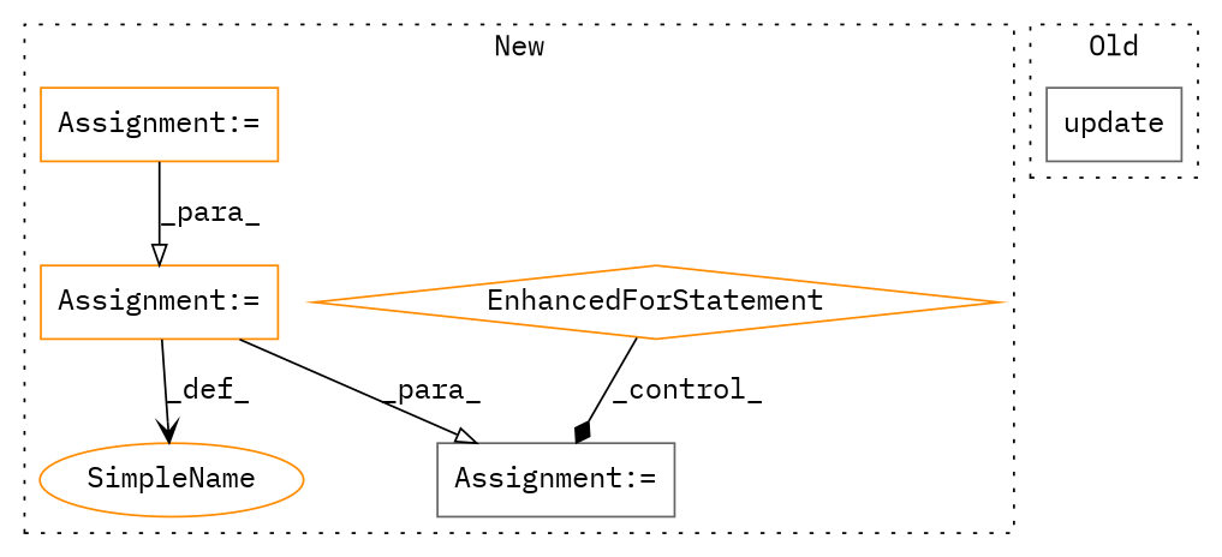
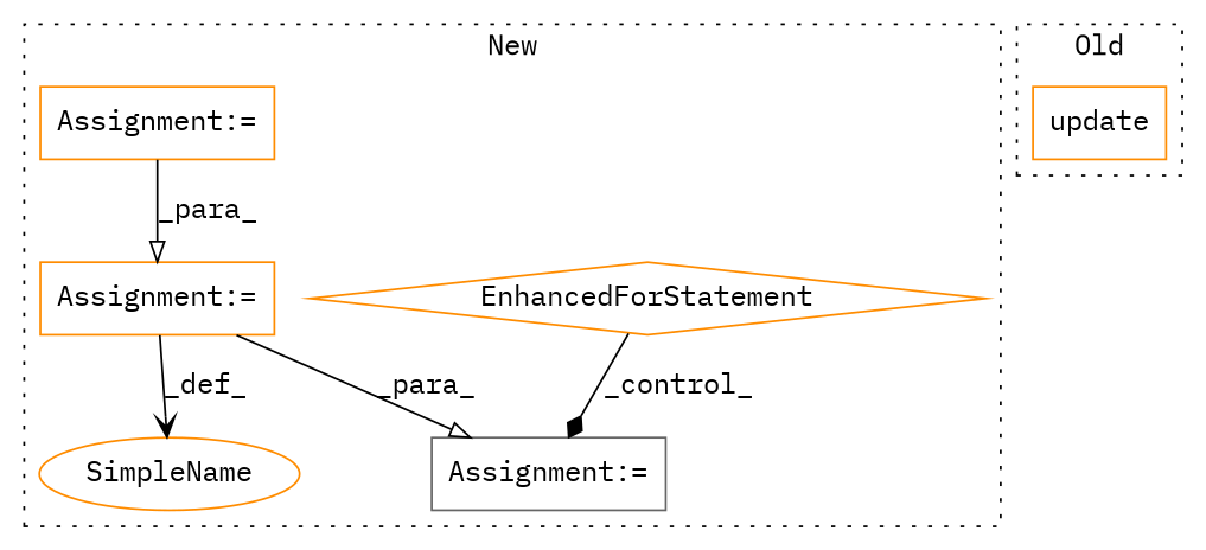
  digraph {
    fontname="IBM Plex Mono"
    node [a=7 color=darkorange fontname="IBM Plex Mono" l="88,3" s="6298,6528" shape=box]
    edge [arrowhead=onormal fontname="IBM Plex Mono"]
    n1 [a=70 label=EnhancedForStatement shape=diamond]
    n2 [l=2 label="Assignment:=" s=6099]
    n3 [color=gray40 l=2 label="Assignment:=" s=6650]
    n4 [a=42 l=3 label=SimpleName s=6390 shape=ellipse]
    n5 [label="Assignment:="]
-   n6 [a=32 color=gray40 l="7,1" label=update s="4777,4806"]
+   n6 [a=32 l="7,1" label=update s="4777,4806"]
    subgraph cluster_1 {
      label=New
      style=dotted
      n1
      n2
      n3
      n4
      n5
    }
    subgraph cluster_2 {
      label=Old
      style=dotted
      n6
    }
    n1 -> n3 [arrowhead=diamond label=_control_]
    n2 -> n5 [label=_para_]
    n5 -> n3 [label=_para_]
    n5 -> n4 [arrowhead=vee label=_def_]
  }
